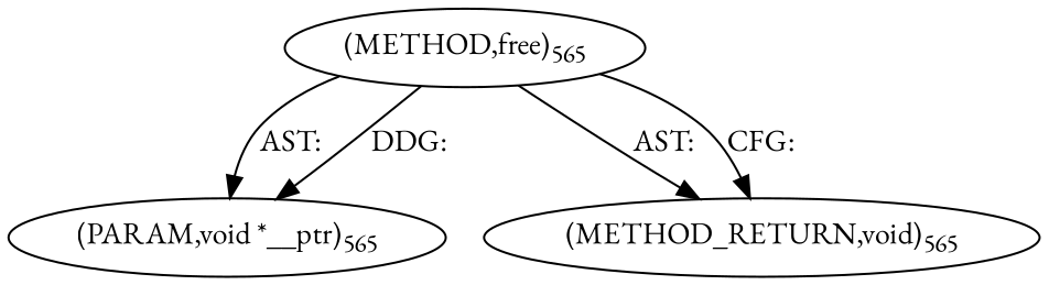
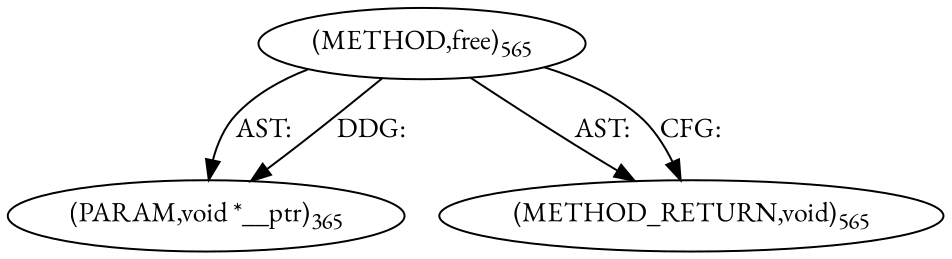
  digraph {
    fontname="EB Garamond"
    node [fontname="EB Garamond"]
    edge [fontname="EB Garamond"]
    n1 [label=<(METHOD,free)<SUB>565</SUB>>]
-   n2 [label=<(PARAM,void *__ptr)<SUB>565</SUB>>]
+   n2 [label=<(PARAM,void *__ptr)<SUB>365</SUB>>]
    n3 [label=<(METHOD_RETURN,void)<SUB>565</SUB>>]
    n1 -> n2 [label="AST: "]
    n1 -> n2 [label="DDG: "]
    n1 -> n3 [label="AST: "]
    n1 -> n3 [label="CFG: "]
  }
